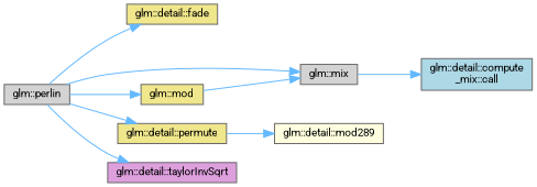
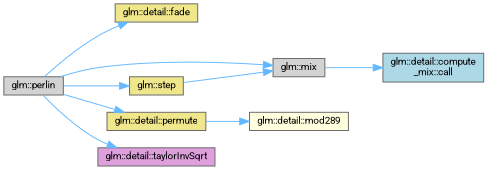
  digraph {
    fontname=Roboto
    rankdir=LR
    node [color=grey40 fillcolor=khaki fontname=Roboto fontsize=10 shape=box style=filled]
    edge [color=steelblue1 fontname=Roboto fontsize=10 labelfontname=Helvetica labelfontsize=10 style=solid]
    n1 [color=gray40 fillcolor=lightgrey fontcolor=black height=0.2 label="glm::perlin" width=0.4]
    n2 [height=0.2 label="glm::detail::fade" width=0.4]
    n3 [fillcolor=lightgrey height=0.2 label="glm::mix" width=0.4]
    n4 [height=0.2 label="glm::detail::permute" width=0.4]
-   n5 [height=0.2 label="glm::mod" width=0.4]
+   n5 [height=0.2 label="glm::step" width=0.4]
    n6 [fillcolor=plum height=0.2 label="glm::detail::taylorInvSqrt" width=0.4]
    n7 [fillcolor=lightblue height=0.2 label="glm::detail::compute\l_mix::call" width=0.4]
    n8 [fillcolor=lightyellow height=0.2 label="glm::detail::mod289" width=0.4]
    n1 -> n2
    n1 -> n3
    n1 -> n4
    n1 -> n5
    n1 -> n6
    n3 -> n7
    n4 -> n8
    n5 -> n3
  }
